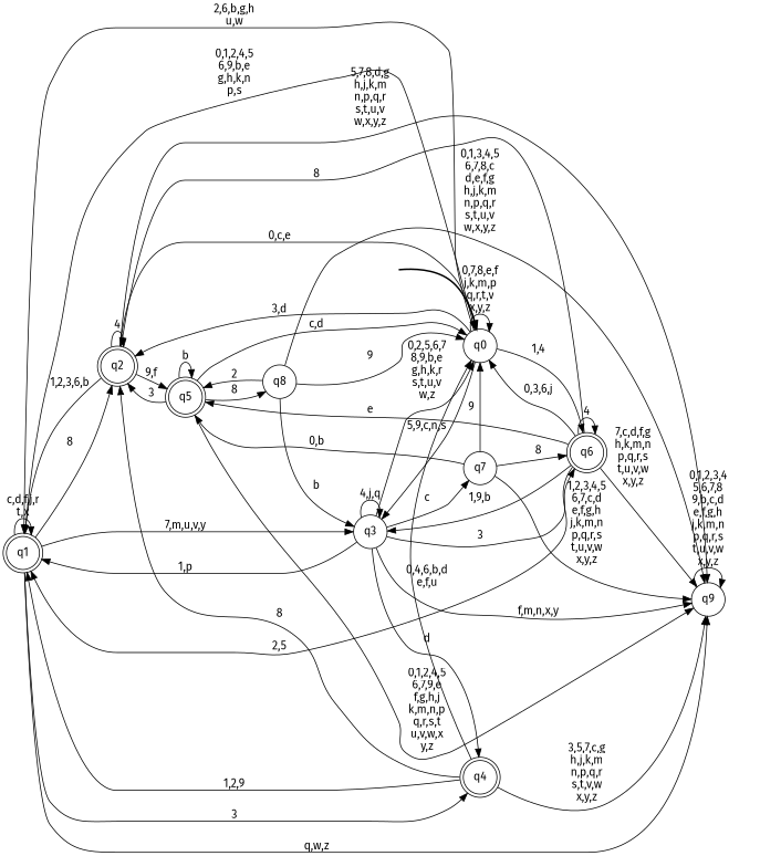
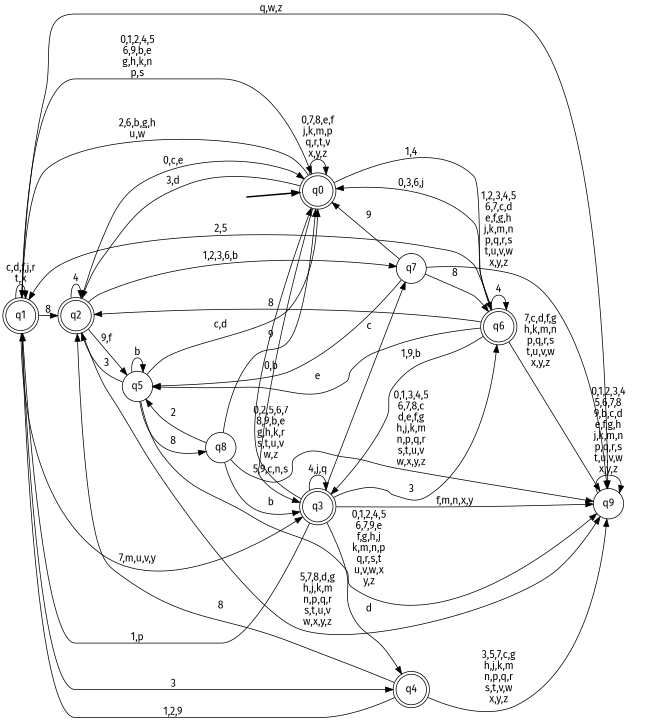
  digraph {
    fontname="Fira Sans"
    rankdir=LR
    node [fontname="Fira Sans" shape=doublecircle style="rounded,filled" color=black fillcolor=white]
    edge [fontname="Fira Sans"]
    __start0 [height=0 shape=none style=invis width=0 color="" fillcolor=""]
-   n2 [label=q0 shape=circle]
+   n2 [label=q0]
    n3 [label=q1]
    n4 [label=q2]
-   n5 [label=q3 shape=circle]
+   n5 [label=q3]
    n6 [label=q6]
    n7 [label=q4]
    n8 [label=q9 shape=circle style=filled]
-   n9 [label=q5 style=filled]
+   n9 [label=q5 shape=circle style=filled]
    n10 [label=q7 shape=circle style=filled]
    n11 [label=q8 shape=circle]
    subgraph cluster_1 {
      nodesep=0.15
      ranksep=0.15
      style=invis
      __start0
      n2
    }
    __start0 -> n2 [penwidth=2]
    n2 -> n2 [label="0,7,8,e,f\nj,k,m,p\nq,r,t,v\nx,y,z"]
    n2 -> n3 [label="2,6,b,g,h\nu,w"]
    n2 -> n4 [label="3,d"]
    n2 -> n5 [label="5,9,c,n,s"]
    n2 -> n6 [label="1,4"]
    n3 -> n2 [label="0,1,2,4,5\n6,9,b,e\ng,h,k,n\np,s"]
    n3 -> n3 [label="c,d,f,j,r\nt,x"]
    n3 -> n4 [label=8]
    n3 -> n5 [label="7,m,u,v,y"]
    n3 -> n7 [label=3]
    n3 -> n8 [label="q,w,z"]
    n4 -> n2 [label="0,c,e"]
-   n4 -> n3 [label="1,2,3,6,b"]
+   n4 -> n10 [label="1,2,3,6,b"]
    n4 -> n4 [label=4]
    n4 -> n8 [label="5,7,8,d,g\nh,j,k,m\nn,p,q,r\ns,t,u,v\nw,x,y,z"]
    n4 -> n9 [label="9,f"]
    n5 -> n2 [label="0,2,5,6,7\n8,9,b,e\ng,h,k,r\ns,t,u,v\nw,z"]
    n5 -> n3 [label="1,p"]
    n5 -> n5 [label="4,j,q"]
    n5 -> n6 [label=3]
    n5 -> n7 [label=d]
    n5 -> n8 [label="f,m,n,x,y"]
    n5 -> n10 [label=c]
    n6 -> n2 [label="0,3,6,j"]
    n6 -> n3 [label="2,5"]
    n6 -> n4 [label=8]
    n6 -> n5 [label="1,9,b"]
    n6 -> n6 [label=4]
    n6 -> n8 [label="7,c,d,f,g\nh,k,m,n\np,q,r,s\nt,u,v,w\nx,y,z"]
    n6 -> n9 [label=e]
-   n7 -> n2 [label="0,4,6,b,d\ne,f,u"]
    n7 -> n3 [label="1,2,9"]
    n7 -> n4 [label=8]
    n7 -> n8 [label="3,5,7,c,g\nh,j,k,m\nn,p,q,r\ns,t,v,w\nx,y,z"]
    n8 -> n8 [label="0,1,2,3,4\n5,6,7,8\n9,b,c,d\ne,f,g,h\nj,k,m,n\np,q,r,s\nt,u,v,w\nx,y,z"]
    n9 -> n2 [label="c,d"]
    n9 -> n4 [label=3]
    n9 -> n8 [label="0,1,2,4,5\n6,7,9,e\nf,g,h,j\nk,m,n,p\nq,r,s,t\nu,v,w,x\ny,z"]
    n9 -> n9 [label=b]
    n9 -> n11 [label=8]
    n10 -> n2 [label=9]
    n10 -> n6 [label=8]
    n10 -> n8 [label="1,2,3,4,5\n6,7,c,d\ne,f,g,h\nj,k,m,n\np,q,r,s\nt,u,v,w\nx,y,z"]
    n10 -> n9 [label="0,b"]
    n11 -> n2 [label=9]
    n11 -> n5 [label=b]
    n11 -> n8 [label="0,1,3,4,5\n6,7,8,c\nd,e,f,g\nh,j,k,m\nn,p,q,r\ns,t,u,v\nw,x,y,z"]
    n11 -> n9 [label=2]
  }
